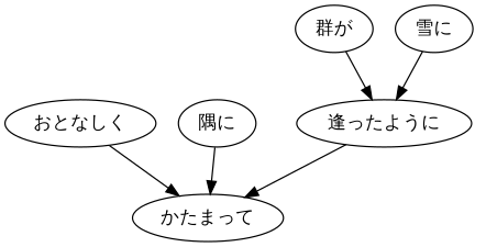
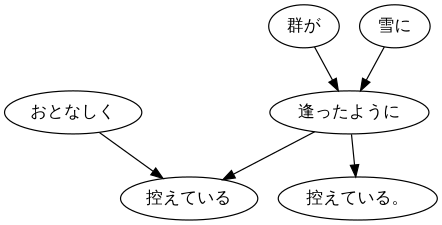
  digraph {
    n1 [label="おとなしく"]
-   n2 [label="かたまって"]
-   n3 [label="隅に"]
+   n2 [label="控えている"]
    n4 [label="逢ったように"]
+   n5 [label="控えている。"]
    n6 [label="群が"]
    n7 [label="雪に"]
    n1 -> n2
-   n3 -> n2
    n4 -> n2
+   n4 -> n5
    n6 -> n4
    n7 -> n4
  }
